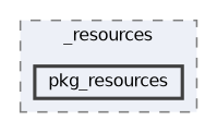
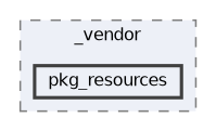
  digraph {
    compound=true
    n1 [color=grey25 fillcolor="#edf0f7" fontname=Helvetica fontsize=10 height=0.2 label=pkg_resources shape=box style="filled,bold" width=0.4]
    subgraph cluster_1 {
      bgcolor="#edf0f7"
      fontname=Helvetica
      fontsize=10
-     label=_resources
+     label=_vendor
      pencolor=grey50
      style="filled,dashed"
      n1
    }
  }
